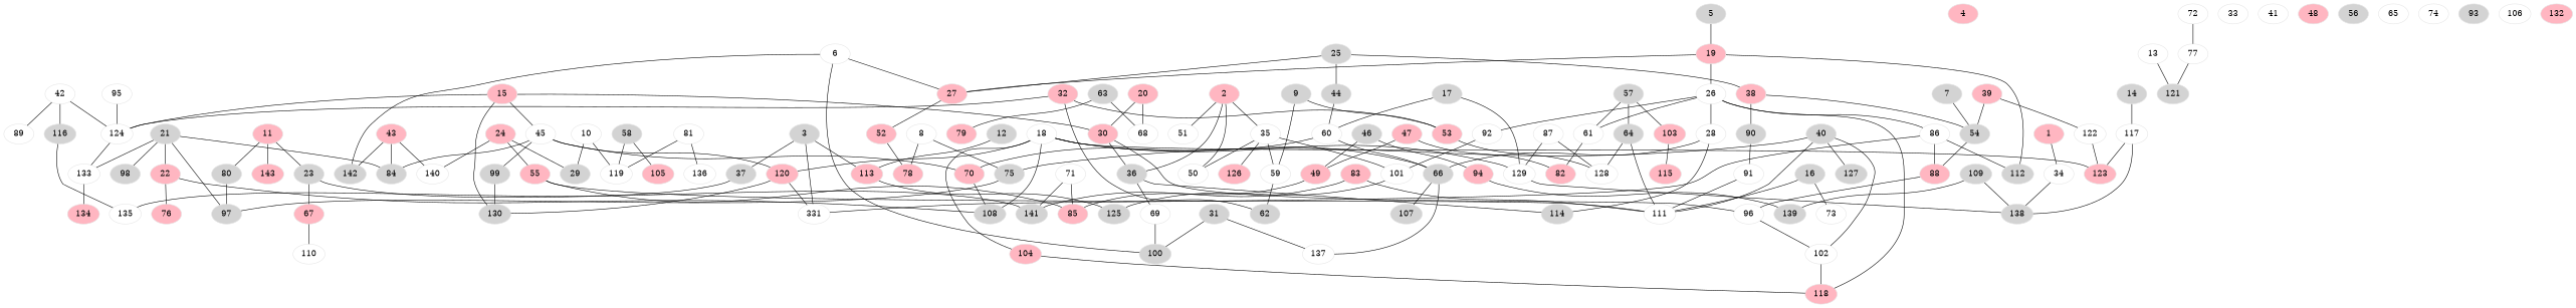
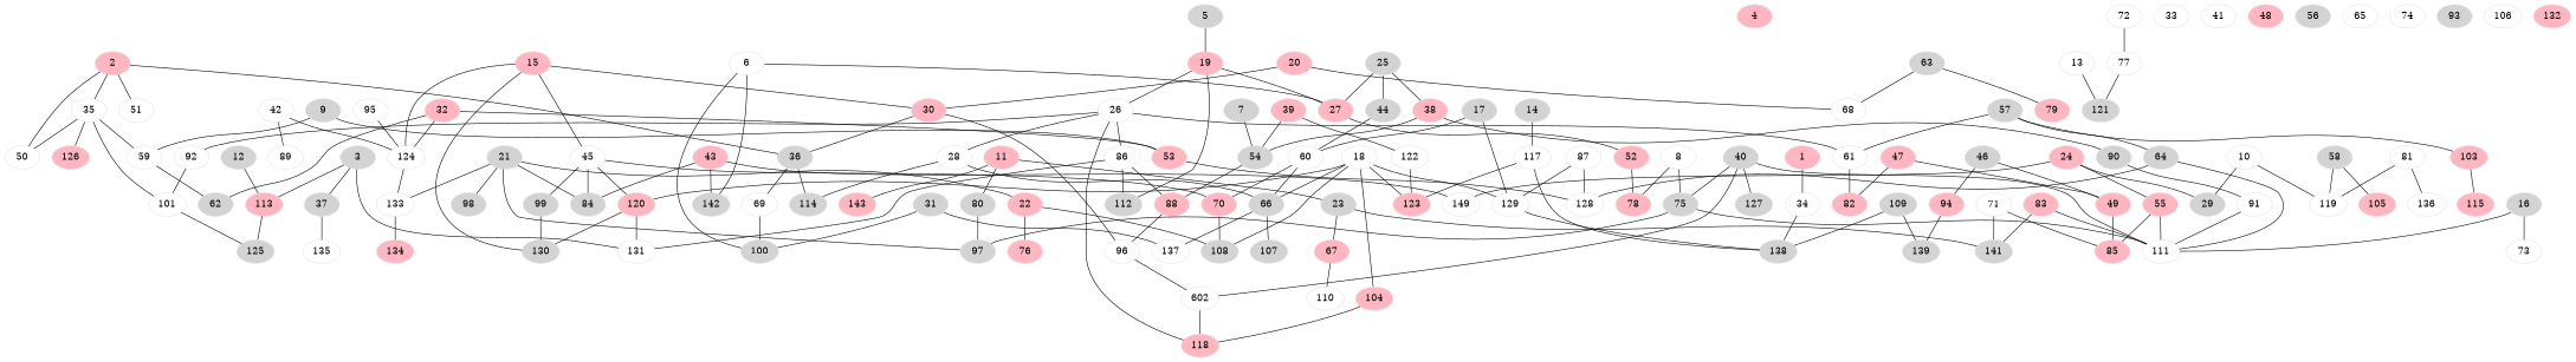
  graph {
    node [color=gray90 fillcolor=white style=filled]
    1 [fillcolor=lightpink]
    34
    138 [fillcolor=lightgrey]
    2 [fillcolor=lightpink]
    35
    36 [fillcolor=lightgrey]
    50
    51
    59
    101
    126 [fillcolor=lightpink]
    114 [fillcolor=lightgrey]
    69
    3 [fillcolor=lightgrey]
    37 [fillcolor=lightgrey]
    113 [fillcolor=lightpink]
-   131 [label=331]
+   131
    135
    125 [fillcolor=lightgrey]
    4 [fillcolor=lightpink]
    5 [fillcolor=lightgrey]
    19 [fillcolor=lightpink]
    27 [fillcolor=lightpink]
    26
    112 [fillcolor=lightgrey]
    6
    100 [fillcolor=lightgrey]
    142 [fillcolor=lightgrey]
    52 [fillcolor=lightpink]
    7 [fillcolor=lightgrey]
    54 [fillcolor=lightgrey]
    88 [fillcolor=lightpink]
    75 [fillcolor=lightgrey]
    8
    78 [fillcolor=lightpink]
    111
    97 [fillcolor=lightgrey]
    9 [fillcolor=lightgrey]
    53 [fillcolor=lightpink]
    128
    62 [fillcolor=lightgrey]
    29 [fillcolor=lightgrey]
    10
    119
    11 [fillcolor=lightpink]
    80 [fillcolor=lightgrey]
    143 [fillcolor=lightpink]
    23 [fillcolor=lightgrey]
    83 [fillcolor=lightpink]
    141 [fillcolor=lightgrey]
    12 [fillcolor=lightgrey]
    121 [fillcolor=lightgrey]
    13
    14 [fillcolor=lightgrey]
    117
    123 [fillcolor=lightpink]
    15 [fillcolor=lightpink]
    30 [fillcolor=lightpink]
    45
    124
    130 [fillcolor=lightgrey]
    96
    120 [fillcolor=lightpink]
    84 [fillcolor=lightgrey]
    70 [fillcolor=lightpink]
    99 [fillcolor=lightgrey]
    133
    16 [fillcolor=lightgrey]
    73
    17 [fillcolor=lightgrey]
    60
    129
    66 [fillcolor=lightgrey]
    18
    104 [fillcolor=lightpink]
    108 [fillcolor=lightgrey]
    137
    107 [fillcolor=lightgrey]
    118 [fillcolor=lightpink]
    28
    61
    86
    92
    20 [fillcolor=lightpink]
    68
    21 [fillcolor=lightgrey]
    22 [fillcolor=lightpink]
    98 [fillcolor=lightgrey]
    76 [fillcolor=lightpink]
    134 [fillcolor=lightpink]
    67 [fillcolor=lightpink]
    110
    24 [fillcolor=lightpink]
    55 [fillcolor=lightpink]
-   140
+   140 [label=149]
    85 [fillcolor=lightpink]
    25 [fillcolor=lightgrey]
    38 [fillcolor=lightpink]
    44 [fillcolor=lightgrey]
    90 [fillcolor=lightgrey]
    82 [fillcolor=lightpink]
-   102
+   102 [label=602]
    31 [fillcolor=lightgrey]
    32 [fillcolor=lightpink]
    33
    91
    39 [fillcolor=lightpink]
    122
    40 [fillcolor=lightgrey]
    127 [fillcolor=lightgrey]
    41
    42
    89
-   116 [fillcolor=lightgrey]
    43 [fillcolor=lightpink]
    46 [fillcolor=lightgrey]
    49 [fillcolor=lightpink]
    94 [fillcolor=lightpink]
    139 [fillcolor=lightgrey]
    47 [fillcolor=lightpink]
    48 [fillcolor=lightpink]
    56 [fillcolor=lightgrey]
    57 [fillcolor=lightgrey]
    64 [fillcolor=lightgrey]
    103 [fillcolor=lightpink]
    115 [fillcolor=lightpink]
    58 [fillcolor=lightgrey]
    105 [fillcolor=lightpink]
    63 [fillcolor=lightgrey]
    79 [fillcolor=lightpink]
    65
    71
    72
    77
    74
    81
    136
    87
    93 [fillcolor=lightgrey]
    95
    106
    109 [fillcolor=lightgrey]
    132 [fillcolor=lightpink]
    1 -- 34
    34 -- 138
    2 -- 35
    2 -- 36
    2 -- 50
    2 -- 51
    35 -- 50
    35 -- 59
    35 -- 101
    35 -- 126
    36 -- 114
    36 -- 69
    59 -- 62
    101 -- 125
    69 -- 100
    3 -- 37
    3 -- 113
    3 -- 131
    37 -- 135
    113 -- 125
    5 -- 19
    19 -- 27
    19 -- 26
    19 -- 112
    27 -- 52
    26 -- 118
    26 -- 28
    26 -- 61
    26 -- 86
    26 -- 92
    6 -- 27
    6 -- 100
    6 -- 142
    52 -- 78
    7 -- 54
    54 -- 88
    88 -- 96
+   75 -- 111
    75 -- 97
    8 -- 75
    8 -- 78
    9 -- 59
    9 -- 53
    53 -- 128
    10 -- 29
    10 -- 119
    11 -- 80
    11 -- 143
    11 -- 23
    80 -- 97
    23 -- 141
    23 -- 67
    83 -- 111
    83 -- 141
    12 -- 113
    13 -- 121
    14 -- 117
    117 -- 138
    117 -- 123
    15 -- 30
    15 -- 45
    15 -- 124
    15 -- 130
    30 -- 36
    30 -- 96
    45 -- 120
    45 -- 84
    45 -- 70
    45 -- 99
    124 -- 133
    96 -- 102
    120 -- 131
    120 -- 130
    70 -- 108
    99 -- 130
    133 -- 134
    16 -- 111
    16 -- 73
    17 -- 60
    17 -- 129
    60 -- 70
    60 -- 66
    129 -- 138
    66 -- 137
    66 -- 107
    18 -- 123
    18 -- 120
    18 -- 129
    18 -- 66
    18 -- 104
    18 -- 108
    104 -- 118
    28 -- 114
    28 -- 66
    61 -- 82
    86 -- 131
    86 -- 112
    86 -- 88
    92 -- 101
    20 -- 30
    20 -- 68
    21 -- 97
    21 -- 84
    21 -- 133
    21 -- 22
    21 -- 98
    22 -- 108
    22 -- 76
    67 -- 110
    24 -- 29
    24 -- 55
    24 -- 140
    55 -- 111
    55 -- 85
    25 -- 27
    25 -- 38
    25 -- 44
    38 -- 54
    38 -- 90
    44 -- 60
    90 -- 91
    102 -- 118
    31 -- 100
    31 -- 137
    32 -- 53
    32 -- 62
    32 -- 124
    91 -- 111
    39 -- 54
    39 -- 122
    122 -- 123
    40 -- 75
    40 -- 111
    40 -- 102
    40 -- 127
    42 -- 124
    42 -- 89
-   42 -- 116
-   116 -- 135
    43 -- 142
    43 -- 84
    43 -- 140
    46 -- 49
    46 -- 94
    49 -- 85
    94 -- 139
    47 -- 82
    47 -- 49
    57 -- 61
    57 -- 64
    57 -- 103
    64 -- 111
    64 -- 128
    103 -- 115
    58 -- 119
    58 -- 105
    63 -- 68
    63 -- 79
    71 -- 141
    71 -- 85
    72 -- 77
    77 -- 121
    81 -- 119
    81 -- 136
    87 -- 128
    87 -- 129
    95 -- 124
    109 -- 138
    109 -- 139
  }
